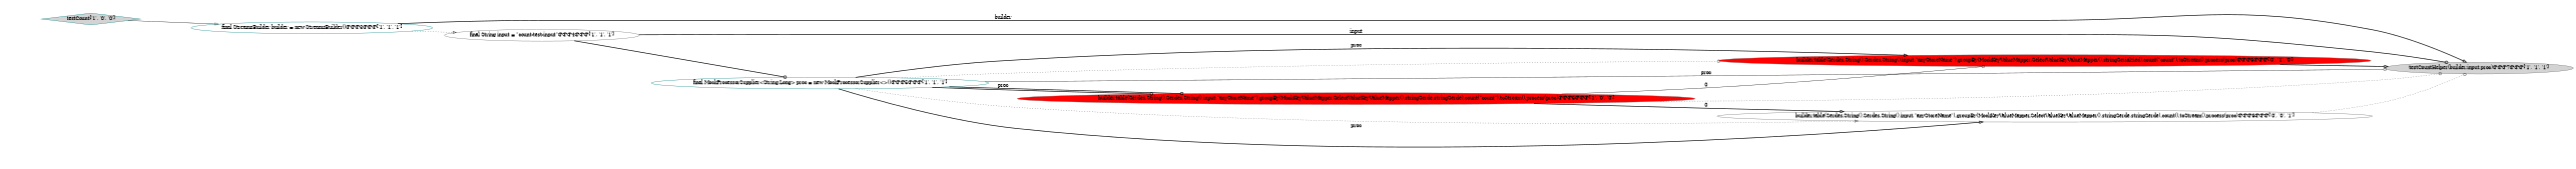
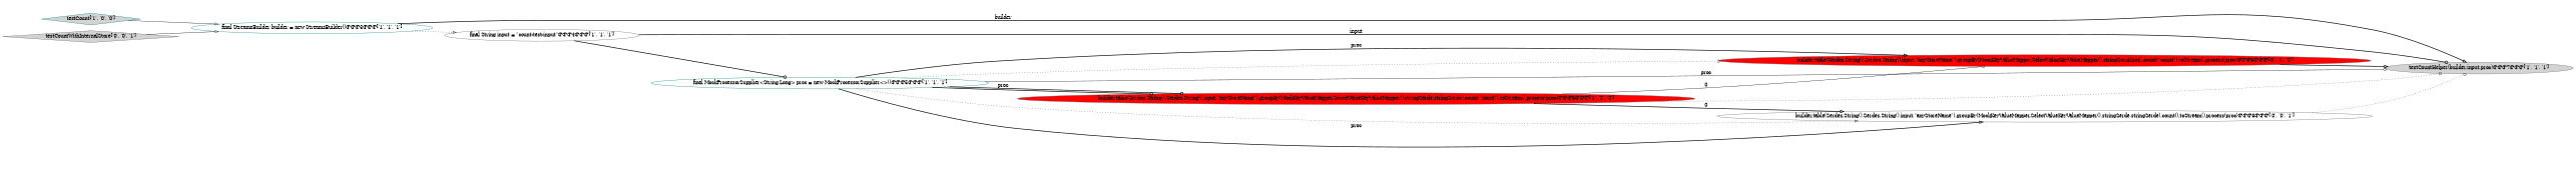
  digraph {
    rankdir=LR
    node [color=gray40 fillcolor=white shape=ellipse style=filled]
    edge [arrowhead=odot style=bold]
    n1 [fillcolor=lightgray label="testCountHelper(builder,input,proc)@@@7@@@['1', '1', '1']"]
    n2 [fillcolor=red label="builder.table(Serdes.String(),Serdes.String(),input,\"anyStoreName\").groupBy(MockKeyValueMapper.SelectValueKeyValueMapper(),stringSerde,stringSerde).count(\"count\").toStream().process(proc)@@@6@@@['1', '0', '0']"]
    n3 [label="builder.table(Serdes.String(),Serdes.String(),input,\"anyStoreName\").groupBy(MockKeyValueMapper.SelectValueKeyValueMapper(),stringSerde,stringSerde).count().toStream().process(proc)@@@6@@@['0', '0', '1']"]
    n4 [fillcolor=red label="builder.table(Serdes.String(),Serdes.String(),input,\"anyStoreName\").groupBy(MockKeyValueMapper.SelectValueKeyValueMapper(),stringSerialzied).count(\"count\").toStream().process(proc)@@@6@@@['0', '1', '0']"]
    n5 [color=teal label="final StreamsBuilder builder = new StreamsBuilder()@@@3@@@['1', '1', '1']"]
    n6 [label="final String input = \"count-test-input\"@@@4@@@['1', '1', '1']"]
    n7 [color=teal fillcolor=lightgray label="testCount['1', '0', '0']" shape=diamond]
    n8 [color=teal label="final MockProcessorSupplier<String,Long> proc = new MockProcessorSupplier<>()@@@5@@@['1', '1', '1']"]
+   n9 [fillcolor=lightgray label="testCountWithInternalStore['0', '0', '1']" shape=diamond]
    n2 -> n1 [style=dotted]
    n2 -> n3 [arrowhead=onormal label=0]
    n2 -> n4 [label=0 style=solid]
    n3 -> n1 [style=dotted]
    n4 -> n1 [arrowhead=onormal]
    n5 -> n1 [arrowhead=onormal label=builder]
    n5 -> n6 [arrowhead=onormal style=dotted]
    n6 -> n1 [label=input]
    n6 -> n8
    n7 -> n5 [arrowhead=onormal style=solid]
    n8 -> n1 [label=proc style=solid]
    n8 -> n2 [label=proc]
    n8 -> n2
    n8 -> n3 [arrowhead=onormal label=proc]
    n8 -> n3 [arrowhead=onormal style=dotted]
    n8 -> n4 [arrowhead=onormal label=proc]
    n8 -> n4 [style=dotted]
+   n9 -> n5 [arrowhead=onormal style=solid]
  }
